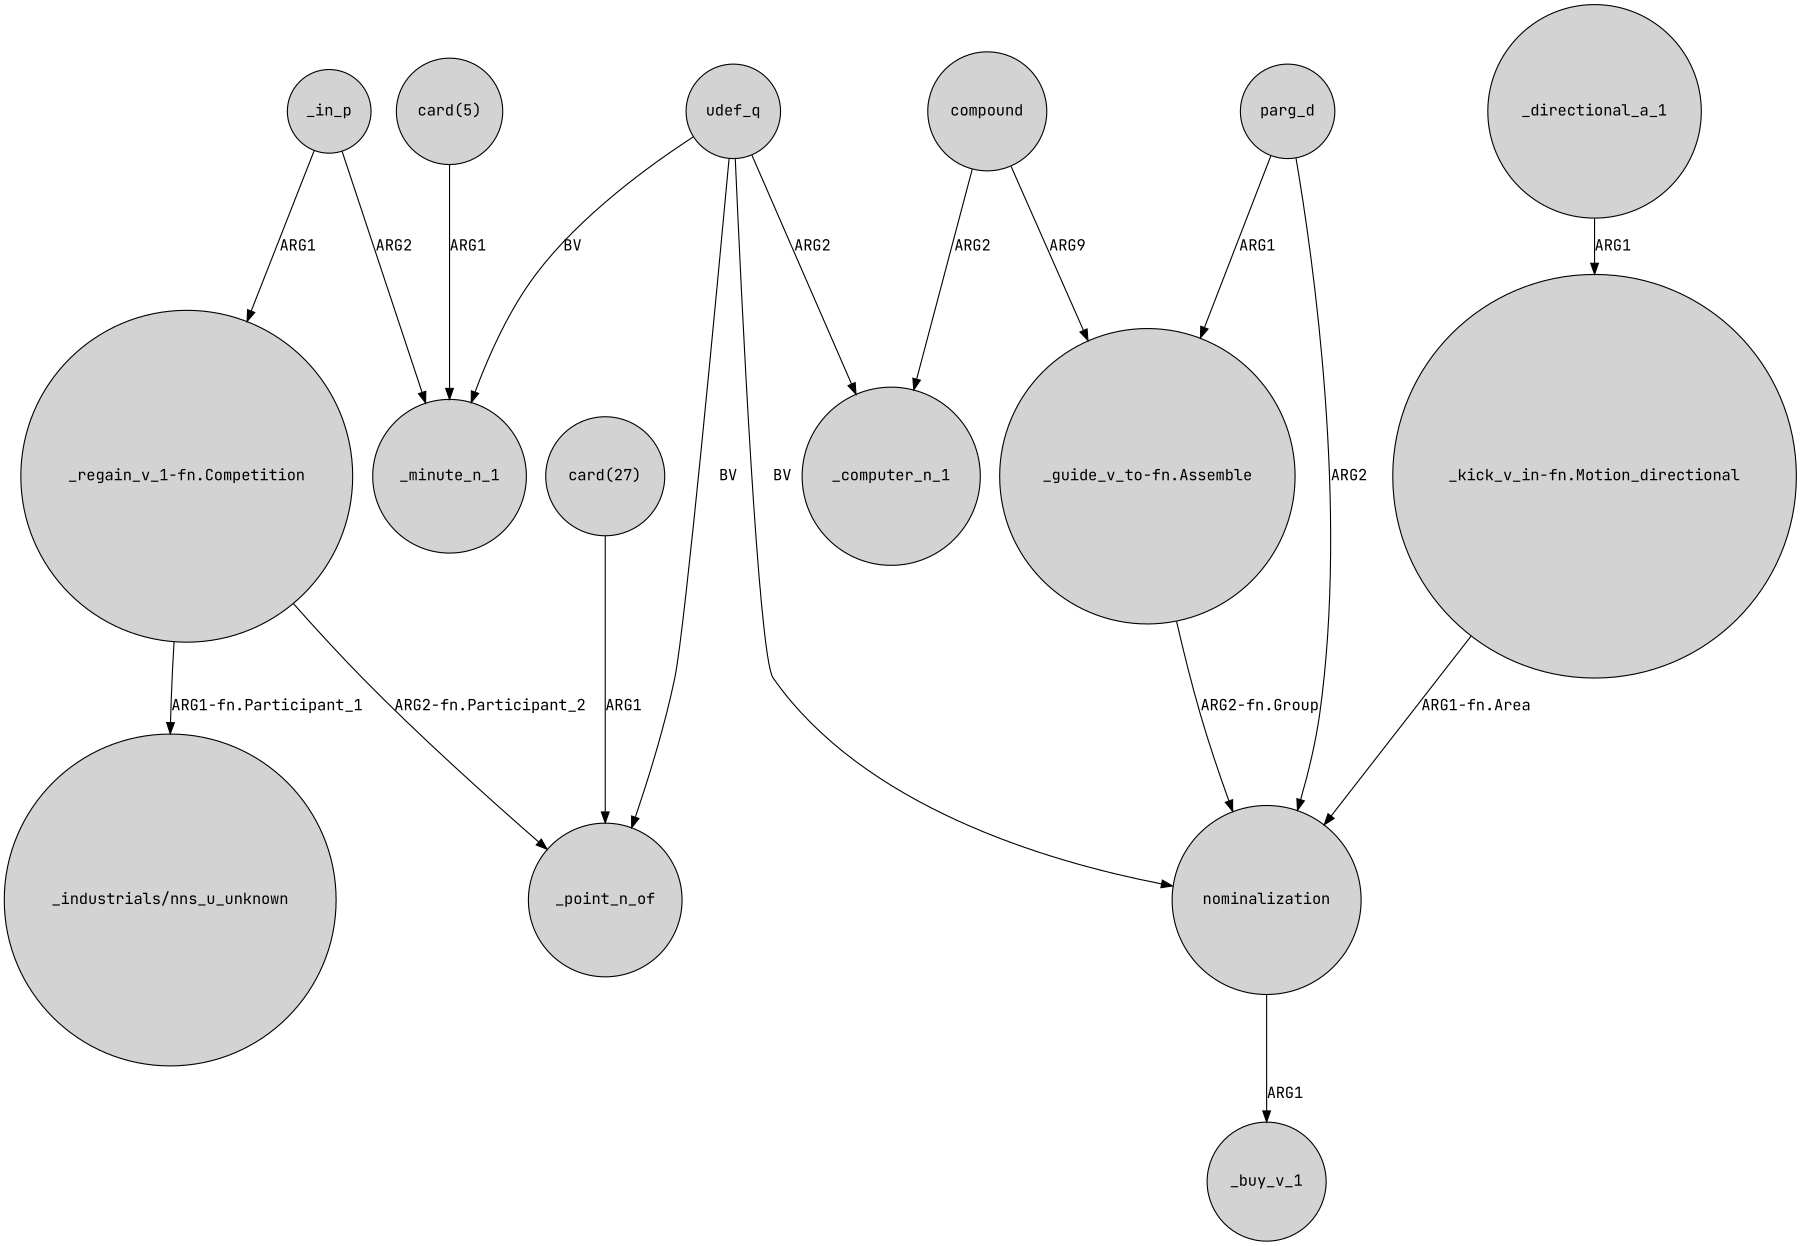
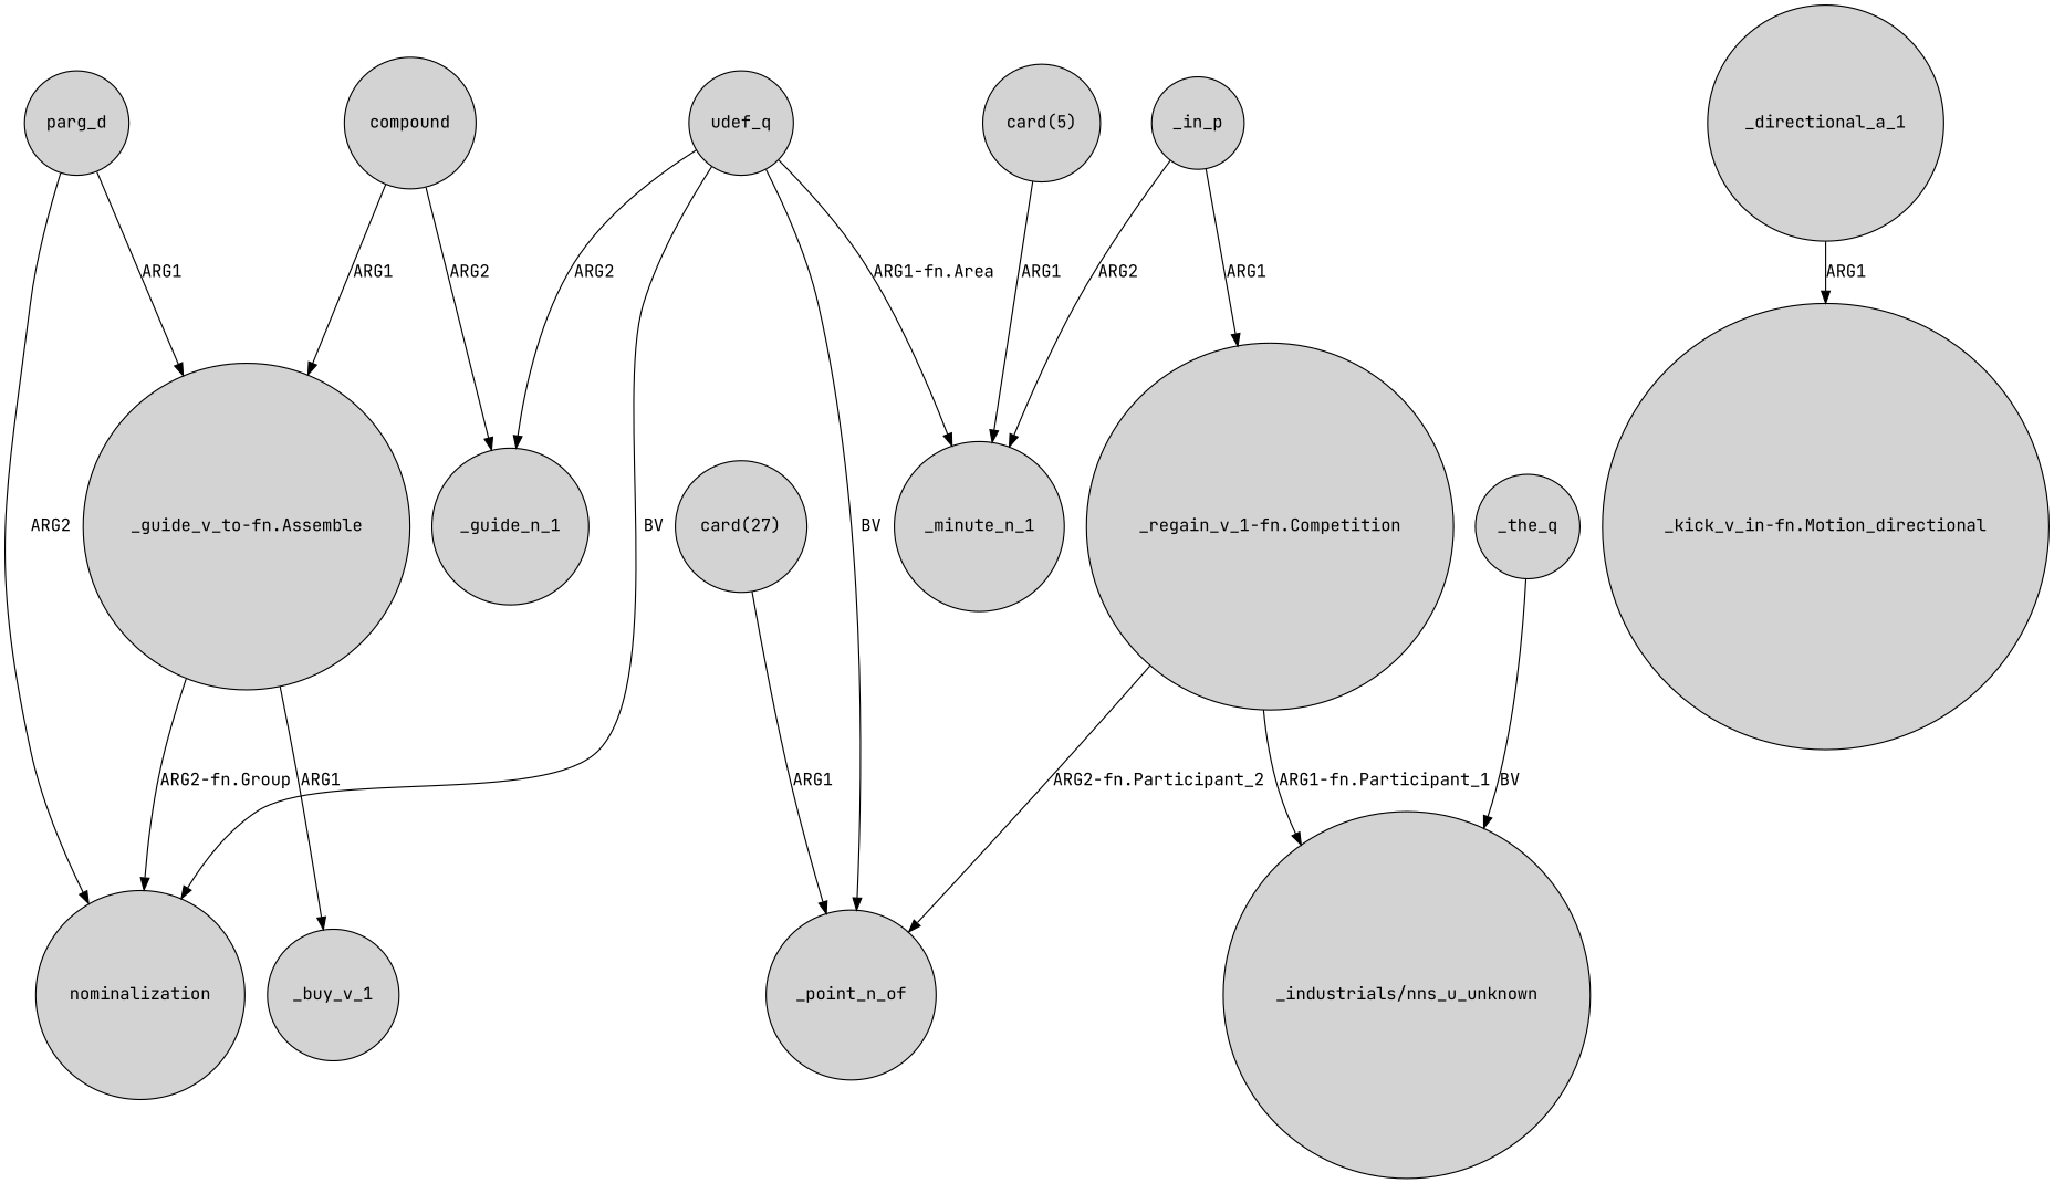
  digraph {
    fontname="JetBrains Mono"
    node [fontname="JetBrains Mono" shape=circle style=filled]
    edge [fontname="JetBrains Mono"]
    nominalization
    _buy_v_1
    udef_q
    _minute_n_1
-   _computer_n_1
+   _computer_n_1 [label=_guide_n_1]
    _point_n_of
    _in_p
    "_regain_v_1-fn.Competition"
    "_industrials/nns_u_unknown"
    n10 [label=_directional_a_1]
    "_kick_v_in-fn.Motion_directional"
    compound
    "_guide_v_to-fn.Assemble"
+   _the_q
    "card(27)"
    parg_d
    "card(5)"
-   nominalization -> _buy_v_1 [label=ARG1]
+   "_guide_v_to-fn.Assemble" -> _buy_v_1 [label=ARG1]
    udef_q -> nominalization [label=BV]
-   udef_q -> _minute_n_1 [label=BV]
+   udef_q -> _minute_n_1 [label="ARG1-fn.Area"]
    udef_q -> _computer_n_1 [label=ARG2]
    udef_q -> _point_n_of [label=BV]
    _in_p -> _minute_n_1 [label=ARG2]
    _in_p -> "_regain_v_1-fn.Competition" [label=ARG1]
    "_regain_v_1-fn.Competition" -> _point_n_of [label="ARG2-fn.Participant_2"]
    "_regain_v_1-fn.Competition" -> "_industrials/nns_u_unknown" [label="ARG1-fn.Participant_1"]
    n10 -> "_kick_v_in-fn.Motion_directional" [label=ARG1]
-   "_kick_v_in-fn.Motion_directional" -> nominalization [label="ARG1-fn.Area"]
    compound -> _computer_n_1 [label=ARG2]
-   compound -> "_guide_v_to-fn.Assemble" [label=ARG9]
+   compound -> "_guide_v_to-fn.Assemble" [label=ARG1]
    "_guide_v_to-fn.Assemble" -> nominalization [label="ARG2-fn.Group"]
+   _the_q -> "_industrials/nns_u_unknown" [label=BV]
    "card(27)" -> _point_n_of [label=ARG1]
    parg_d -> nominalization [label=ARG2]
    parg_d -> "_guide_v_to-fn.Assemble" [label=ARG1]
    "card(5)" -> _minute_n_1 [label=ARG1]
  }
